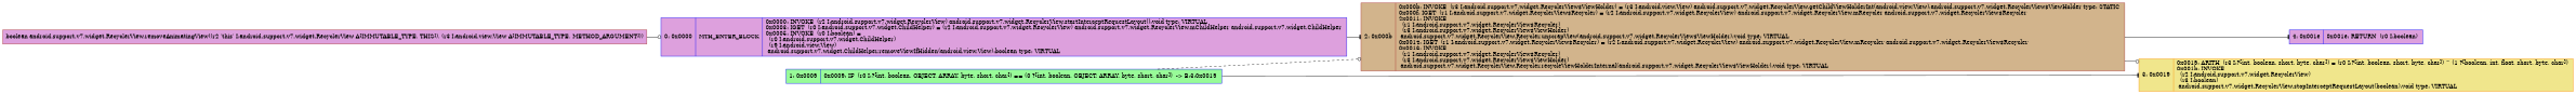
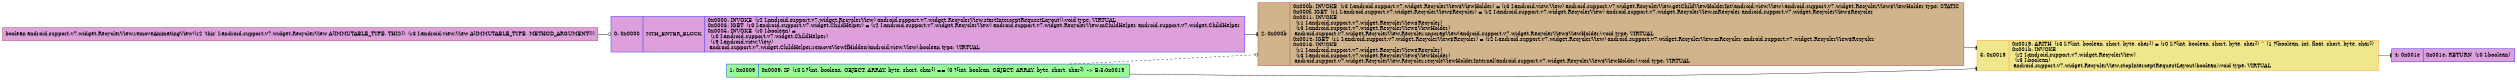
  digraph {
    rankdir=LR
    node [color=blue fillcolor=plum shape=record style=filled]
    edge [arrowhead=tee]
    n1 [label="{0\:\ 0x0000|MTH_ENTER_BLOCK\l|0x0000: INVOKE  (r2 I:android.support.v7.widget.RecyclerView) android.support.v7.widget.RecyclerView.startInterceptRequestLayout():void type: VIRTUAL \l0x0003: IGET  (r0 I:android.support.v7.widget.ChildHelper) = (r2 I:android.support.v7.widget.RecyclerView) android.support.v7.widget.RecyclerView.mChildHelper android.support.v7.widget.ChildHelper \l0x0005: INVOKE  (r0 I:boolean) = \l  (r0 I:android.support.v7.widget.ChildHelper)\l  (r9 I:android.view.View)\l android.support.v7.widget.ChildHelper.removeViewIfHidden(android.view.View):boolean type: VIRTUAL \l}"]
-   n2 [color=brown fillcolor=tan label="{2\:\ 0x000b|0x000b: INVOKE  (r3 I:android.support.v7.widget.RecyclerView$ViewHolder) = (r3 I:android.view.View) android.support.v7.widget.RecyclerView.getChildViewHolderInt(android.view.View):android.support.v7.widget.RecyclerView$ViewHolder type: STATIC \l0x000f: IGET  (r1 I:android.support.v7.widget.RecyclerView$Recycler) = (r2 I:android.support.v7.widget.RecyclerView) android.support.v7.widget.RecyclerView.mRecycler android.support.v7.widget.RecyclerView$Recycler \l2x0011: INVOKE  \l  (r1 I:android.support.v7.widget.RecyclerView$Recycler)\l  (r3 I:android.support.v7.widget.RecyclerView$ViewHolder)\l android.support.v7.widget.RecyclerView.Recycler.unscrapView(android.support.v7.widget.RecyclerView$ViewHolder):void type: VIRTUAL \l0x0014: IGET  (r1 I:android.support.v7.widget.RecyclerView$Recycler) = (r2 I:android.support.v7.widget.RecyclerView) android.support.v7.widget.RecyclerView.mRecycler android.support.v7.widget.RecyclerView$Recycler \l0x0016: INVOKE  \l  (r1 I:android.support.v7.widget.RecyclerView$Recycler)\l  (r3 I:android.support.v7.widget.RecyclerView$ViewHolder)\l android.support.v7.widget.RecyclerView.Recycler.recycleViewHolderInternal(android.support.v7.widget.RecyclerView$ViewHolder):void type: VIRTUAL \l}"]
+   n2 [color=brown fillcolor=tan label="{2\:\ 0x000b|0x000b: INVOKE  (r3 I:android.support.v7.widget.RecyclerView$ViewHolder) = (r3 I:android.view.View) android.support.v7.widget.RecyclerView.getChildViewHolderInt(android.view.View):android.support.v7.widget.RecyclerView$ViewHolder type: STATIC \l0x000f: IGET  (r1 I:android.support.v7.widget.RecyclerView$Recycler) = (r2 I:android.support.v7.widget.RecyclerView) android.support.v7.widget.RecyclerView.mRecycler android.support.v7.widget.RecyclerView$Recycler \l0x0011: INVOKE  \l  (r1 I:android.support.v7.widget.RecyclerView$Recycler)\l  (r3 I:android.support.v7.widget.RecyclerView$ViewHolder)\l android.support.v7.widget.RecyclerView.Recycler.unscrapView(android.support.v7.widget.RecyclerView$ViewHolder):void type: VIRTUAL \l0x0014: IGET  (r1 I:android.support.v7.widget.RecyclerView$Recycler) = (r2 I:android.support.v7.widget.RecyclerView) android.support.v7.widget.RecyclerView.mRecycler android.support.v7.widget.RecyclerView$Recycler \l0x0016: INVOKE  \l  (r1 I:android.support.v7.widget.RecyclerView$Recycler)\l  (r3 I:android.support.v7.widget.RecyclerView$ViewHolder)\l android.support.v7.widget.RecyclerView.Recycler.recycleViewHolderInternal(android.support.v7.widget.RecyclerView$ViewHolder):void type: VIRTUAL \l}"]
    n3 [fillcolor=palegreen label="{1\:\ 0x0009|0x0009: IF  (r0 I:?[int, boolean, OBJECT, ARRAY, byte, short, char]) == (0 ?[int, boolean, OBJECT, ARRAY, byte, short, char])  \-\> B:3:0x0019 \l}"]
    n4 [color=darkorange fillcolor=khaki label="{3\:\ 0x0019|0x0019: ARITH  (r3 I:?[int, boolean, short, byte, char]) = (r0 I:?[int, boolean, short, byte, char]) ^ (1 ?[boolean, int, float, short, byte, char]) \l0x001b: INVOKE  \l  (r2 I:android.support.v7.widget.RecyclerView)\l  (r3 I:boolean)\l android.support.v7.widget.RecyclerView.stopInterceptRequestLayout(boolean):void type: VIRTUAL \l}"]
    n5 [label="{4\:\ 0x001e|0x001e: RETURN  (r0 I:boolean) \l}"]
    n6 [color=brown label="{boolean android.support.v7.widget.RecyclerView.removeAnimatingView((r2 'this' I:android.support.v7.widget.RecyclerView A[IMMUTABLE_TYPE, THIS]), (r3 I:android.view.View A[IMMUTABLE_TYPE, METHOD_ARGUMENT])) }"]
    n1 -> n2
-   n2 -> n4 [arrowhead=odot]
+   n2 -> n4
    n3 -> n2 [arrowhead=odot style=dashed]
    n3 -> n4
-   n2 -> n5
+   n4 -> n5
    n6 -> n1 [arrowhead=odot]
  }
